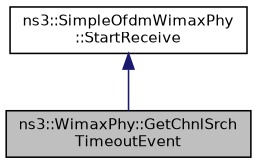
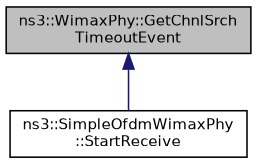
  digraph {
    rankdir=TB
    node [color=black fontname=Helvetica fontsize=10 shape=record style=filled]
    n1 [fillcolor=grey75 fontcolor=black height=0.2 label="ns3::WimaxPhy::GetChnlSrch\lTimeoutEvent" width=0.4]
    n2 [fillcolor=white height=0.2 label="ns3::SimpleOfdmWimaxPhy\l::StartReceive" width=0.4]
-   n2 -> n1 [color=midnightblue dir=back fontname=Helvetica fontsize=10 labelfontname=Helvetica labelfontsize=10 style=solid]
+   n1 -> n2 [color=midnightblue dir=back fontname=Helvetica fontsize=10 labelfontname=Helvetica labelfontsize=10 style=solid]
  }
